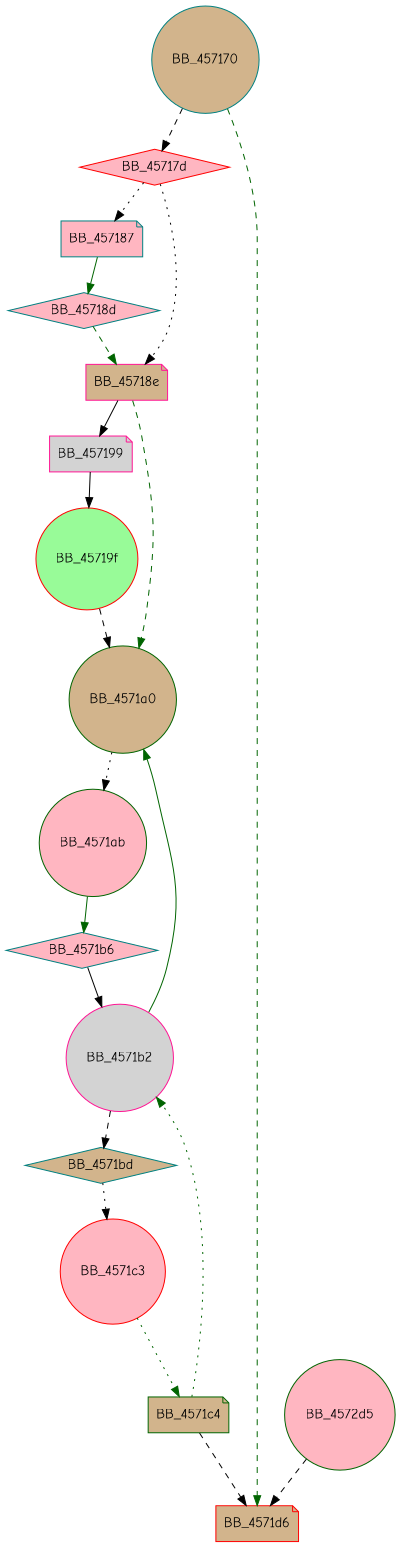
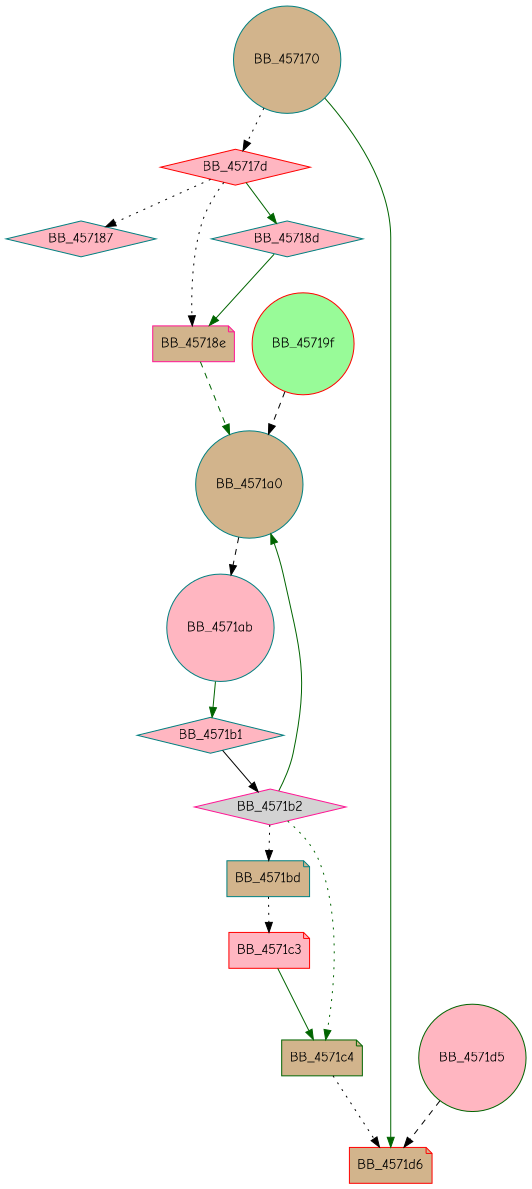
  digraph {
    fontname="Comic Neue"
    node [color=teal fillcolor=lightpink fontname="Comic Neue" shape=note style=filled]
    edge [color=black fontname="Comic Neue" style=dotted]
    BB_457170 [fillcolor=tan shape=circle]
    BB_45717d [color=red shape=diamond]
    BB_4571d6 [color=red fillcolor=tan]
-   BB_457187
+   BB_457187 [shape=diamond]
    BB_45718e [color=deeppink fillcolor=tan]
    BB_45718d [shape=diamond]
-   BB_457199 [color=deeppink fillcolor=lightgrey]
-   BB_4571a0 [color=darkgreen fillcolor=tan shape=circle]
+   BB_4571a0 [fillcolor=tan shape=circle]
    BB_45719f [color=red fillcolor=palegreen shape=circle]
-   BB_4571ab [color=darkgreen shape=circle]
-   BB_4571b1 [shape=diamond label=BB_4571b6]
-   BB_4571b2 [color=deeppink fillcolor=lightgrey shape=circle]
-   BB_4571bd [fillcolor=tan shape=diamond]
+   BB_4571ab [shape=circle]
+   BB_4571b1 [shape=diamond]
+   BB_4571b2 [color=deeppink fillcolor=lightgrey shape=diamond]
+   BB_4571bd [fillcolor=tan]
    BB_4571c4 [color=darkgreen fillcolor=tan]
-   BB_4571c3 [color=red shape=circle]
-   BB_4571d5 [color=darkgreen shape=circle label=BB_4572d5]
-   BB_457170 -> BB_45717d [style=dashed]
-   BB_457170 -> BB_4571d6 [color=darkgreen style=dashed]
+   BB_4571c3 [color=red]
+   BB_4571d5 [color=darkgreen shape=circle]
+   BB_457170 -> BB_45717d
+   BB_457170 -> BB_4571d6 [color=darkgreen style=solid]
    BB_45717d -> BB_457187
    BB_45717d -> BB_45718e
-   BB_457187 -> BB_45718d [color=darkgreen style=solid]
-   BB_45718e -> BB_457199 [style=solid]
+   BB_45717d -> BB_45718d [color=darkgreen style=solid]
    BB_45718e -> BB_4571a0 [color=darkgreen style=dashed]
-   BB_45718d -> BB_45718e [color=darkgreen style=dashed]
-   BB_457199 -> BB_45719f [style=solid]
-   BB_4571a0 -> BB_4571ab
+   BB_45718d -> BB_45718e [color=darkgreen style=solid]
+   BB_4571a0 -> BB_4571ab [style=dashed]
    BB_45719f -> BB_4571a0 [style=dashed]
    BB_4571ab -> BB_4571b1 [color=darkgreen style=solid]
    BB_4571b1 -> BB_4571b2 [style=solid]
    BB_4571b2 -> BB_4571a0 [color=darkgreen style=solid]
-   BB_4571b2 -> BB_4571bd [style=dashed]
-   BB_4571c4 -> BB_4571b2 [color=darkgreen]
+   BB_4571b2 -> BB_4571bd
+   BB_4571b2 -> BB_4571c4 [color=darkgreen]
    BB_4571bd -> BB_4571c3
-   BB_4571c4 -> BB_4571d6 [style=dashed]
-   BB_4571c3 -> BB_4571c4 [color=darkgreen]
+   BB_4571c4 -> BB_4571d6
+   BB_4571c3 -> BB_4571c4 [color=darkgreen style=solid]
    BB_4571d5 -> BB_4571d6 [style=dashed]
  }
